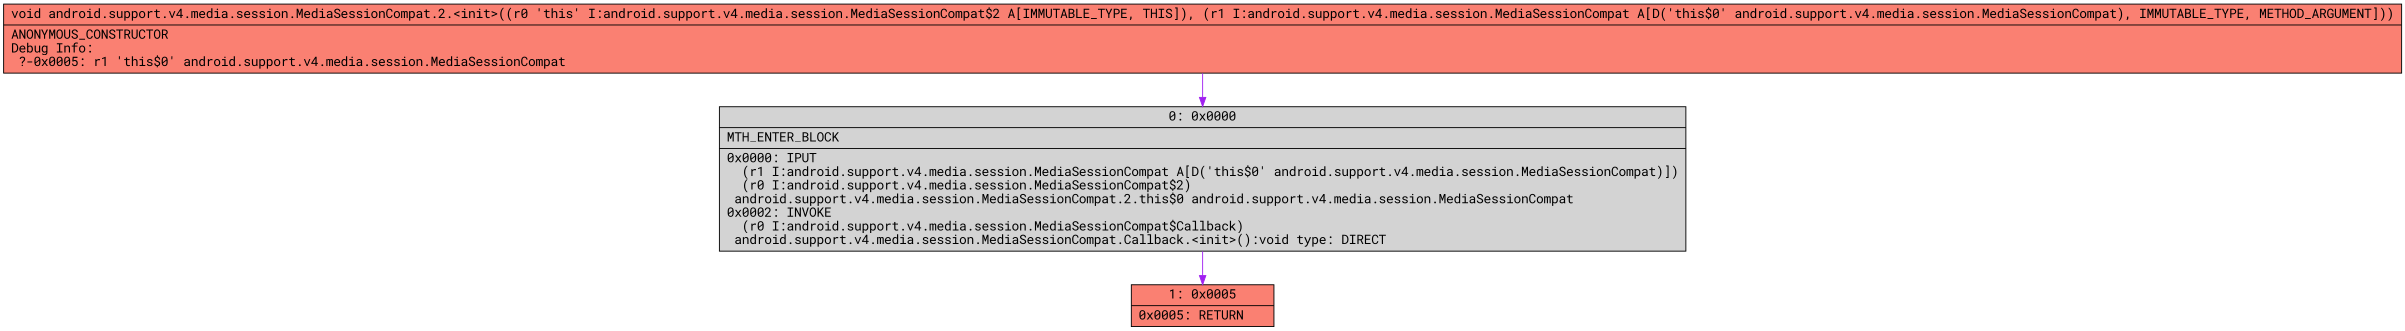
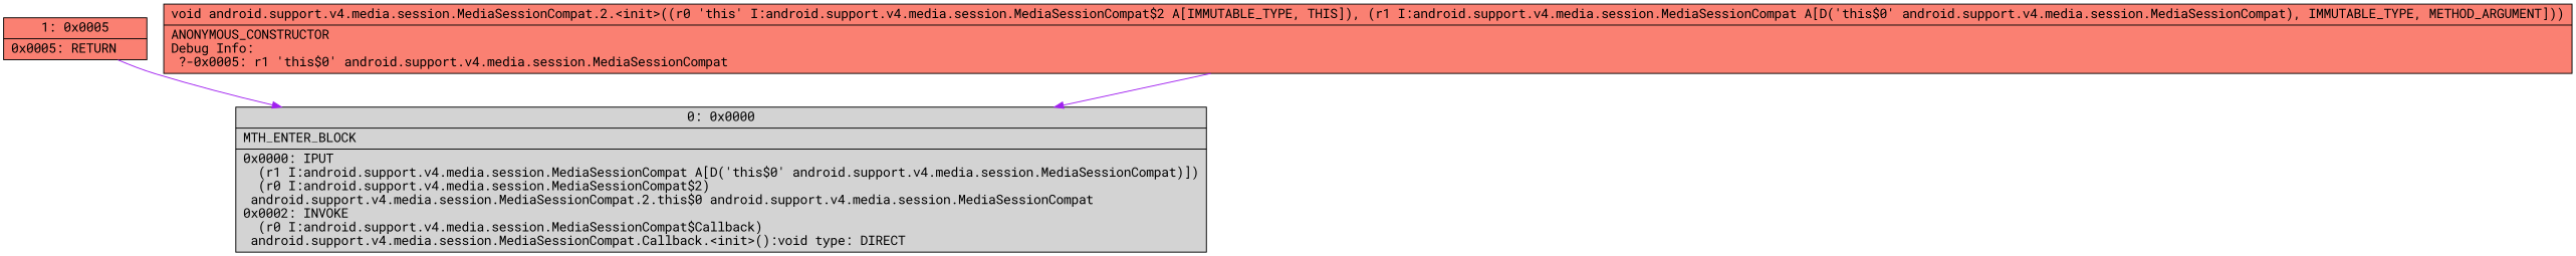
  digraph {
    fontname="Roboto Mono"
    node [shape=record style=filled fillcolor=salmon fontname="Roboto Mono"]
    edge [color=purple fontname="Roboto Mono"]
    n1 [label="{0\:\ 0x0000|MTH_ENTER_BLOCK\l|0x0000: IPUT  \l  (r1 I:android.support.v4.media.session.MediaSessionCompat A[D('this$0' android.support.v4.media.session.MediaSessionCompat)])\l  (r0 I:android.support.v4.media.session.MediaSessionCompat$2)\l android.support.v4.media.session.MediaSessionCompat.2.this$0 android.support.v4.media.session.MediaSessionCompat \l0x0002: INVOKE  \l  (r0 I:android.support.v4.media.session.MediaSessionCompat$Callback)\l android.support.v4.media.session.MediaSessionCompat.Callback.\<init\>():void type: DIRECT \l}" fillcolor=lightgrey]
    n2 [label="{1\:\ 0x0005|0x0005: RETURN   \l}"]
    n3 [label="{void android.support.v4.media.session.MediaSessionCompat.2.\<init\>((r0 'this' I:android.support.v4.media.session.MediaSessionCompat$2 A[IMMUTABLE_TYPE, THIS]), (r1 I:android.support.v4.media.session.MediaSessionCompat A[D('this$0' android.support.v4.media.session.MediaSessionCompat), IMMUTABLE_TYPE, METHOD_ARGUMENT]))  | ANONYMOUS_CONSTRUCTOR\lDebug Info:\l  ?\-0x0005: r1 'this$0' android.support.v4.media.session.MediaSessionCompat\l}"]
-   n1 -> n2
+   n2 -> n1
    n3 -> n1
  }
